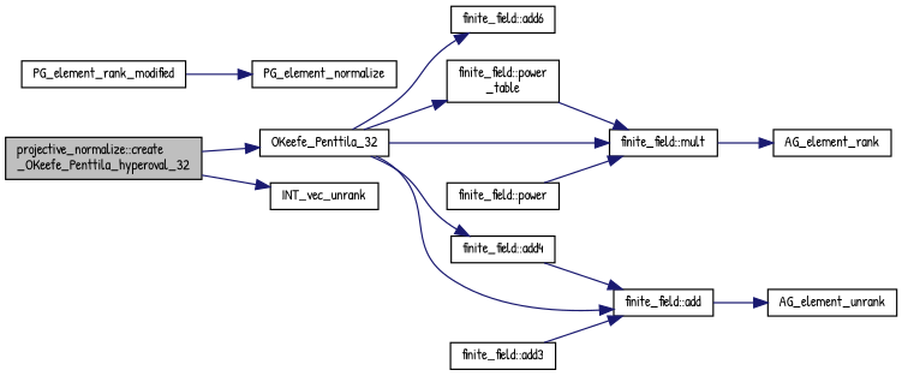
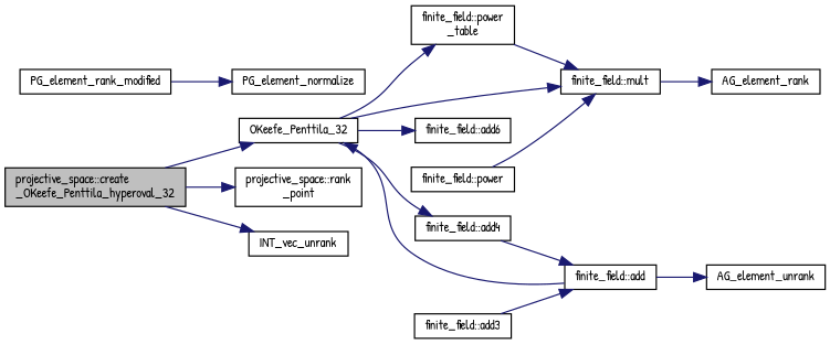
  digraph {
    fontname="Patrick Hand"
    rankdir=LR
    node [color=black fillcolor=white fontname="Patrick Hand" fontsize=10 shape=record style=filled]
    edge [color=midnightblue fontname="Patrick Hand" fontsize=10 labelfontname=Helvetica labelfontsize=10 style=solid]
-   n1 [fillcolor=grey75 fontcolor=black height=0.2 label="projective_normalize::create\l_OKeefe_Penttila_hyperoval_32" width=0.4]
+   n1 [fillcolor=grey75 fontcolor=black height=0.2 label="projective_space::create\l_OKeefe_Penttila_hyperoval_32" width=0.4]
    n2 [height=0.2 label=OKeefe_Penttila_32 width=0.4]
+   n3 [height=0.2 label="projective_space::rank\l_point" width=0.4]
    n4 [height=0.2 label=INT_vec_unrank width=0.4]
    n5 [height=0.2 label="finite_field::power\l_table" width=0.4]
    n6 [height=0.2 label="finite_field::mult" width=0.4]
    n7 [height=0.2 label="finite_field::add" width=0.4]
    n8 [height=0.2 label="finite_field::add6" width=0.4]
    n9 [height=0.2 label="finite_field::add4" width=0.4]
    n10 [height=0.2 label=AG_element_rank width=0.4]
    n11 [height=0.2 label="finite_field::add3" width=0.4]
    n12 [height=0.2 label=AG_element_unrank width=0.4]
    n13 [height=0.2 label="finite_field::power" width=0.4]
    n14 [height=0.2 label=PG_element_rank_modified width=0.4]
    n15 [height=0.2 label=PG_element_normalize width=0.4]
    n1 -> n2
+   n1 -> n3
    n1 -> n4
    n2 -> n5
    n2 -> n6
-   n2 -> n7
+   n7 -> n2
    n2 -> n8
    n2 -> n9
    n5 -> n6
    n6 -> n10
    n7 -> n12
    n9 -> n7
    n11 -> n7
    n13 -> n6
    n14 -> n15
  }
